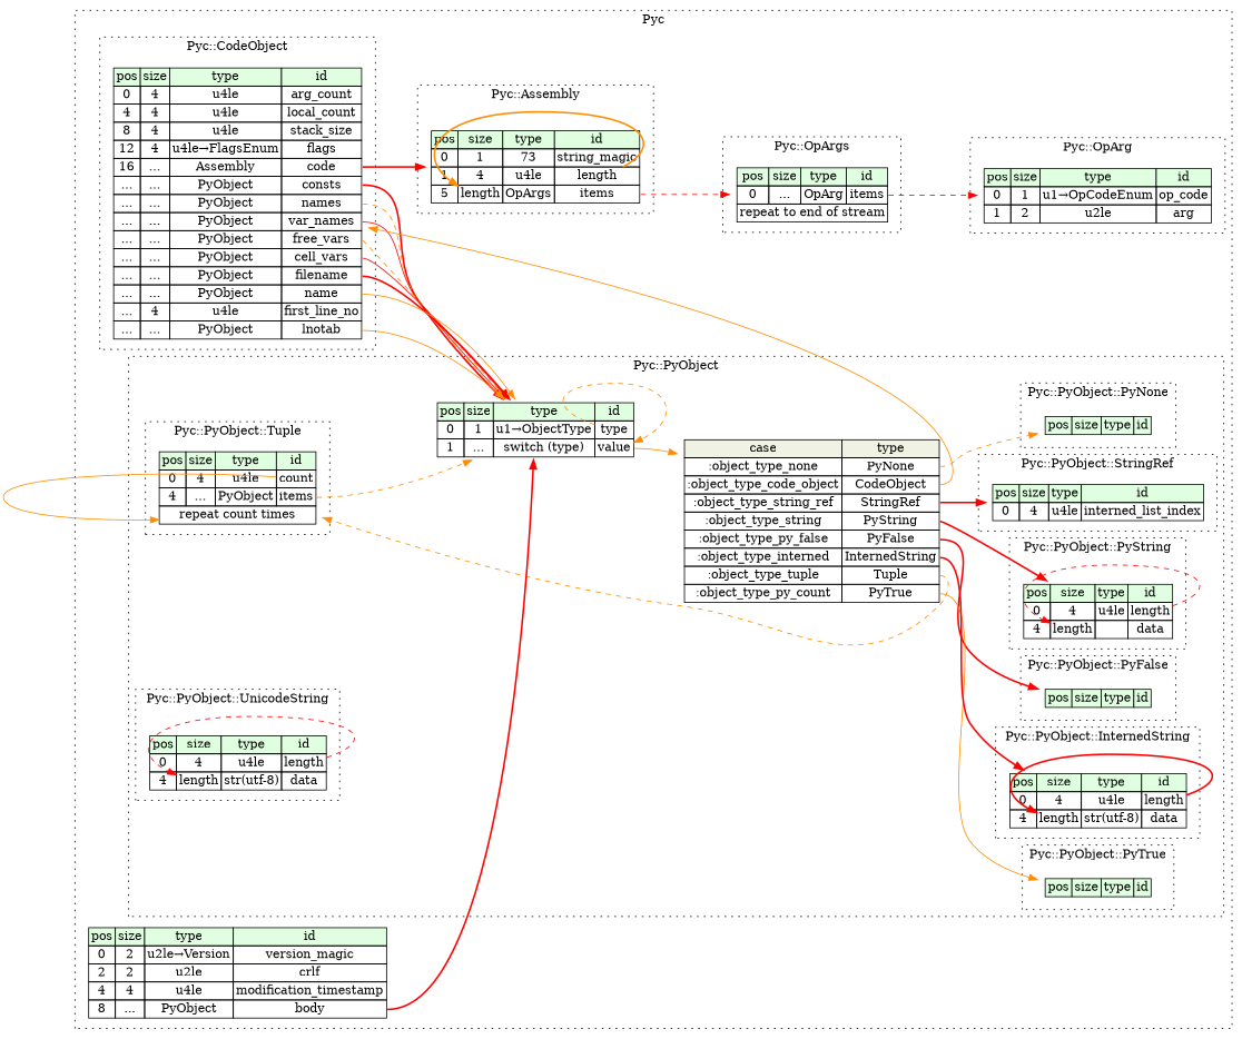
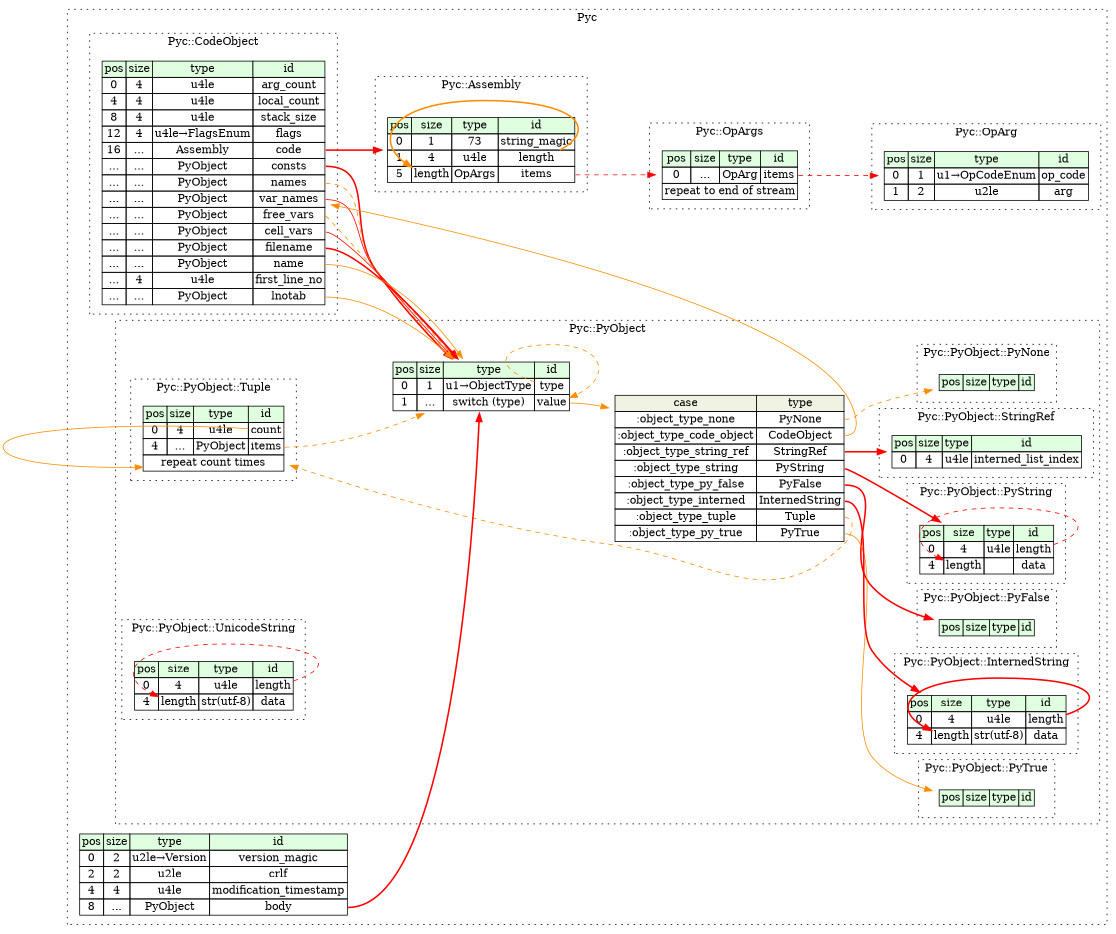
  digraph {
    rankdir=LR
    node [shape=plaintext]
    edge [style=bold tailport=length_type color=red]
    n1 [label=<<TABLE BORDER="0" CELLBORDER="1" CELLSPACING="0"> 				<TR><TD BGCOLOR="#E0FFE0">pos</TD><TD BGCOLOR="#E0FFE0">size</TD><TD BGCOLOR="#E0FFE0">type</TD><TD BGCOLOR="#E0FFE0">id</TD></TR> 				<TR><TD PORT="arg_count_pos">0</TD><TD PORT="arg_count_size">4</TD><TD>u4le</TD><TD PORT="arg_count_type">arg_count</TD></TR> 				<TR><TD PORT="local_count_pos">4</TD><TD PORT="local_count_size">4</TD><TD>u4le</TD><TD PORT="local_count_type">local_count</TD></TR> 				<TR><TD PORT="stack_size_pos">8</TD><TD PORT="stack_size_size">4</TD><TD>u4le</TD><TD PORT="stack_size_type">stack_size</TD></TR> 				<TR><TD PORT="flags_pos">12</TD><TD PORT="flags_size">4</TD><TD>u4le→FlagsEnum</TD><TD PORT="flags_type">flags</TD></TR> 				<TR><TD PORT="code_pos">16</TD><TD PORT="code_size">...</TD><TD>Assembly</TD><TD PORT="code_type">code</TD></TR> 				<TR><TD PORT="consts_pos">...</TD><TD PORT="consts_size">...</TD><TD>PyObject</TD><TD PORT="consts_type">consts</TD></TR> 				<TR><TD PORT="names_pos">...</TD><TD PORT="names_size">...</TD><TD>PyObject</TD><TD PORT="names_type">names</TD></TR> 				<TR><TD PORT="var_names_pos">...</TD><TD PORT="var_names_size">...</TD><TD>PyObject</TD><TD PORT="var_names_type">var_names</TD></TR> 				<TR><TD PORT="free_vars_pos">...</TD><TD PORT="free_vars_size">...</TD><TD>PyObject</TD><TD PORT="free_vars_type">free_vars</TD></TR> 				<TR><TD PORT="cell_vars_pos">...</TD><TD PORT="cell_vars_size">...</TD><TD>PyObject</TD><TD PORT="cell_vars_type">cell_vars</TD></TR> 				<TR><TD PORT="filename_pos">...</TD><TD PORT="filename_size">...</TD><TD>PyObject</TD><TD PORT="filename_type">filename</TD></TR> 				<TR><TD PORT="name_pos">...</TD><TD PORT="name_size">...</TD><TD>PyObject</TD><TD PORT="name_type">name</TD></TR> 				<TR><TD PORT="first_line_no_pos">...</TD><TD PORT="first_line_no_size">4</TD><TD>u4le</TD><TD PORT="first_line_no_type">first_line_no</TD></TR> 				<TR><TD PORT="lnotab_pos">...</TD><TD PORT="lnotab_size">...</TD><TD>PyObject</TD><TD PORT="lnotab_type">lnotab</TD></TR> 			</TABLE>>]
    n2 [label=<<TABLE BORDER="0" CELLBORDER="1" CELLSPACING="0"> 				<TR><TD BGCOLOR="#E0FFE0">pos</TD><TD BGCOLOR="#E0FFE0">size</TD><TD BGCOLOR="#E0FFE0">type</TD><TD BGCOLOR="#E0FFE0">id</TD></TR> 				<TR><TD PORT="string_magic_pos">0</TD><TD PORT="string_magic_size">1</TD><TD>73</TD><TD PORT="string_magic_type">string_magic</TD></TR> 				<TR><TD PORT="length_pos">1</TD><TD PORT="length_size">4</TD><TD>u4le</TD><TD PORT="length_type">length</TD></TR> 				<TR><TD PORT="items_pos">5</TD><TD PORT="items_size">length</TD><TD>OpArgs</TD><TD PORT="items_type">items</TD></TR> 			</TABLE>>]
    n3 [label=<<TABLE BORDER="0" CELLBORDER="1" CELLSPACING="0"> 				<TR><TD BGCOLOR="#E0FFE0">pos</TD><TD BGCOLOR="#E0FFE0">size</TD><TD BGCOLOR="#E0FFE0">type</TD><TD BGCOLOR="#E0FFE0">id</TD></TR> 				<TR><TD PORT="op_code_pos">0</TD><TD PORT="op_code_size">1</TD><TD>u1→OpCodeEnum</TD><TD PORT="op_code_type">op_code</TD></TR> 				<TR><TD PORT="arg_pos">1</TD><TD PORT="arg_size">2</TD><TD>u2le</TD><TD PORT="arg_type">arg</TD></TR> 			</TABLE>>]
    n4 [label=<<TABLE BORDER="0" CELLBORDER="1" CELLSPACING="0"> 					<TR><TD BGCOLOR="#E0FFE0">pos</TD><TD BGCOLOR="#E0FFE0">size</TD><TD BGCOLOR="#E0FFE0">type</TD><TD BGCOLOR="#E0FFE0">id</TD></TR> 				</TABLE>>]
    n5 [label=<<TABLE BORDER="0" CELLBORDER="1" CELLSPACING="0"> 					<TR><TD BGCOLOR="#E0FFE0">pos</TD><TD BGCOLOR="#E0FFE0">size</TD><TD BGCOLOR="#E0FFE0">type</TD><TD BGCOLOR="#E0FFE0">id</TD></TR> 				</TABLE>>]
    n6 [label=<<TABLE BORDER="0" CELLBORDER="1" CELLSPACING="0"> 					<TR><TD BGCOLOR="#E0FFE0">pos</TD><TD BGCOLOR="#E0FFE0">size</TD><TD BGCOLOR="#E0FFE0">type</TD><TD BGCOLOR="#E0FFE0">id</TD></TR> 					<TR><TD PORT="interned_list_index_pos">0</TD><TD PORT="interned_list_index_size">4</TD><TD>u4le</TD><TD PORT="interned_list_index_type">interned_list_index</TD></TR> 				</TABLE>>]
    n7 [label=<<TABLE BORDER="0" CELLBORDER="1" CELLSPACING="0"> 					<TR><TD BGCOLOR="#E0FFE0">pos</TD><TD BGCOLOR="#E0FFE0">size</TD><TD BGCOLOR="#E0FFE0">type</TD><TD BGCOLOR="#E0FFE0">id</TD></TR> 				</TABLE>>]
    n8 [label=<<TABLE BORDER="0" CELLBORDER="1" CELLSPACING="0"> 					<TR><TD BGCOLOR="#E0FFE0">pos</TD><TD BGCOLOR="#E0FFE0">size</TD><TD BGCOLOR="#E0FFE0">type</TD><TD BGCOLOR="#E0FFE0">id</TD></TR> 					<TR><TD PORT="count_pos">0</TD><TD PORT="count_size">4</TD><TD>u4le</TD><TD PORT="count_type">count</TD></TR> 					<TR><TD PORT="items_pos">4</TD><TD PORT="items_size">...</TD><TD>PyObject</TD><TD PORT="items_type">items</TD></TR> 					<TR><TD COLSPAN="4" PORT="items__repeat">repeat count times</TD></TR> 				</TABLE>>]
    n9 [label=<<TABLE BORDER="0" CELLBORDER="1" CELLSPACING="0"> 					<TR><TD BGCOLOR="#E0FFE0">pos</TD><TD BGCOLOR="#E0FFE0">size</TD><TD BGCOLOR="#E0FFE0">type</TD><TD BGCOLOR="#E0FFE0">id</TD></TR> 					<TR><TD PORT="length_pos">0</TD><TD PORT="length_size">4</TD><TD>u4le</TD><TD PORT="length_type">length</TD></TR> 					<TR><TD PORT="data_pos">4</TD><TD PORT="data_size">length</TD><TD>str(utf-8)</TD><TD PORT="data_type">data</TD></TR> 				</TABLE>>]
    n10 [label=<<TABLE BORDER="0" CELLBORDER="1" CELLSPACING="0"> 					<TR><TD BGCOLOR="#E0FFE0">pos</TD><TD BGCOLOR="#E0FFE0">size</TD><TD BGCOLOR="#E0FFE0">type</TD><TD BGCOLOR="#E0FFE0">id</TD></TR> 					<TR><TD PORT="length_pos">0</TD><TD PORT="length_size">4</TD><TD>u4le</TD><TD PORT="length_type">length</TD></TR> 					<TR><TD PORT="data_pos">4</TD><TD PORT="data_size">length</TD><TD>str(utf-8)</TD><TD PORT="data_type">data</TD></TR> 				</TABLE>>]
    n11 [label=<<TABLE BORDER="0" CELLBORDER="1" CELLSPACING="0"> 					<TR><TD BGCOLOR="#E0FFE0">pos</TD><TD BGCOLOR="#E0FFE0">size</TD><TD BGCOLOR="#E0FFE0">type</TD><TD BGCOLOR="#E0FFE0">id</TD></TR> 					<TR><TD PORT="length_pos">0</TD><TD PORT="length_size">4</TD><TD>u4le</TD><TD PORT="length_type">length</TD></TR> 					<TR><TD PORT="data_pos">4</TD><TD PORT="data_size">length</TD><TD></TD><TD PORT="data_type">data</TD></TR> 				</TABLE>>]
    n12 [label=<<TABLE BORDER="0" CELLBORDER="1" CELLSPACING="0"> 				<TR><TD BGCOLOR="#E0FFE0">pos</TD><TD BGCOLOR="#E0FFE0">size</TD><TD BGCOLOR="#E0FFE0">type</TD><TD BGCOLOR="#E0FFE0">id</TD></TR> 				<TR><TD PORT="type_pos">0</TD><TD PORT="type_size">1</TD><TD>u1→ObjectType</TD><TD PORT="type_type">type</TD></TR> 				<TR><TD PORT="value_pos">1</TD><TD PORT="value_size">...</TD><TD>switch (type)</TD><TD PORT="value_type">value</TD></TR> 			</TABLE>>]
-   n13 [label=<<TABLE BORDER="0" CELLBORDER="1" CELLSPACING="0"> 	<TR><TD BGCOLOR="#F0F2E4">case</TD><TD BGCOLOR="#F0F2E4">type</TD></TR> 	<TR><TD>:object_type_none</TD><TD PORT="case0">PyNone</TD></TR> 	<TR><TD>:object_type_code_object</TD><TD PORT="case1">CodeObject</TD></TR> 	<TR><TD>:object_type_string_ref</TD><TD PORT="case2">StringRef</TD></TR> 	<TR><TD>:object_type_string</TD><TD PORT="case3">PyString</TD></TR> 	<TR><TD>:object_type_py_false</TD><TD PORT="case4">PyFalse</TD></TR> 	<TR><TD>:object_type_interned</TD><TD PORT="case5">InternedString</TD></TR> 	<TR><TD>:object_type_tuple</TD><TD PORT="case6">Tuple</TD></TR> 	<TR><TD>:object_type_py_count</TD><TD PORT="case7">PyTrue</TD></TR> </TABLE>>]
+   n13 [label=<<TABLE BORDER="0" CELLBORDER="1" CELLSPACING="0"> 	<TR><TD BGCOLOR="#F0F2E4">case</TD><TD BGCOLOR="#F0F2E4">type</TD></TR> 	<TR><TD>:object_type_none</TD><TD PORT="case0">PyNone</TD></TR> 	<TR><TD>:object_type_code_object</TD><TD PORT="case1">CodeObject</TD></TR> 	<TR><TD>:object_type_string_ref</TD><TD PORT="case2">StringRef</TD></TR> 	<TR><TD>:object_type_string</TD><TD PORT="case3">PyString</TD></TR> 	<TR><TD>:object_type_py_false</TD><TD PORT="case4">PyFalse</TD></TR> 	<TR><TD>:object_type_interned</TD><TD PORT="case5">InternedString</TD></TR> 	<TR><TD>:object_type_tuple</TD><TD PORT="case6">Tuple</TD></TR> 	<TR><TD>:object_type_py_true</TD><TD PORT="case7">PyTrue</TD></TR> </TABLE>>]
    n14 [label=<<TABLE BORDER="0" CELLBORDER="1" CELLSPACING="0"> 				<TR><TD BGCOLOR="#E0FFE0">pos</TD><TD BGCOLOR="#E0FFE0">size</TD><TD BGCOLOR="#E0FFE0">type</TD><TD BGCOLOR="#E0FFE0">id</TD></TR> 				<TR><TD PORT="items_pos">0</TD><TD PORT="items_size">...</TD><TD>OpArg</TD><TD PORT="items_type">items</TD></TR> 				<TR><TD COLSPAN="4" PORT="items__repeat">repeat to end of stream</TD></TR> 			</TABLE>>]
    n15 [label=<<TABLE BORDER="0" CELLBORDER="1" CELLSPACING="0"> 			<TR><TD BGCOLOR="#E0FFE0">pos</TD><TD BGCOLOR="#E0FFE0">size</TD><TD BGCOLOR="#E0FFE0">type</TD><TD BGCOLOR="#E0FFE0">id</TD></TR> 			<TR><TD PORT="version_magic_pos">0</TD><TD PORT="version_magic_size">2</TD><TD>u2le→Version</TD><TD PORT="version_magic_type">version_magic</TD></TR> 			<TR><TD PORT="crlf_pos">2</TD><TD PORT="crlf_size">2</TD><TD>u2le</TD><TD PORT="crlf_type">crlf</TD></TR> 			<TR><TD PORT="modification_timestamp_pos">4</TD><TD PORT="modification_timestamp_size">4</TD><TD>u4le</TD><TD PORT="modification_timestamp_type">modification_timestamp</TD></TR> 			<TR><TD PORT="body_pos">8</TD><TD PORT="body_size">...</TD><TD>PyObject</TD><TD PORT="body_type">body</TD></TR> 		</TABLE>>]
    subgraph cluster_1 {
      label=Pyc
      style=dotted
      n15
      subgraph cluster_2 {
        label="Pyc::CodeObject"
        style=dotted
        n1
      }
      subgraph cluster_3 {
        label="Pyc::Assembly"
        style=dotted
        n2
      }
      subgraph cluster_4 {
        label="Pyc::OpArg"
        style=dotted
        n3
      }
      subgraph cluster_5 {
        label="Pyc::PyObject"
        style=dotted
        n12
        n13
        subgraph cluster_6 {
          label="Pyc::PyObject::PyNone"
          style=dotted
          n4
        }
        subgraph cluster_7 {
          label="Pyc::PyObject::PyFalse"
          style=dotted
          n5
        }
        subgraph cluster_8 {
          label="Pyc::PyObject::StringRef"
          style=dotted
          n6
        }
        subgraph cluster_9 {
          label="Pyc::PyObject::PyTrue"
          style=dotted
          n7
        }
        subgraph cluster_10 {
          label="Pyc::PyObject::Tuple"
          style=dotted
          n8
        }
        subgraph cluster_11 {
          label="Pyc::PyObject::UnicodeString"
          style=dotted
          n9
        }
        subgraph cluster_12 {
          label="Pyc::PyObject::InternedString"
          style=dotted
          n10
        }
        subgraph cluster_13 {
          label="Pyc::PyObject::PyString"
          style=dotted
          n11
        }
      }
      subgraph cluster_14 {
        label="Pyc::OpArgs"
        style=dotted
        n14
      }
    }
    n1 -> n2 [tailport=code_type]
    n1 -> n12 [tailport=consts_type]
    n1 -> n12 [style=dashed tailport=names_type color=darkorange]
    n1 -> n12 [style=solid tailport=var_names_type]
    n1 -> n12 [style=dashed tailport=free_vars_type color=darkorange]
    n1 -> n12 [style=solid tailport=cell_vars_type]
    n1 -> n12 [tailport=filename_type]
    n1 -> n12 [style=solid tailport=name_type color=darkorange]
    n1 -> n12 [style=solid tailport=lnotab_type color=darkorange]
    n2 -> n2 [color=darkorange headport=items_size]
    n2 -> n14 [style=dashed tailport=items_type]
    n8 -> n8 [color=darkorange headport=items__repeat tailport=count_type style=solid]
    n8 -> n12 [style=dashed tailport=items_type color=darkorange]
    n9 -> n9 [headport=data_size style=dashed]
    n10 -> n10 [headport=data_size]
    n11 -> n11 [headport=data_size style=dashed]
    n12 -> n12 [color=darkorange headport=value_type tailport=type_type style=dashed]
    n12 -> n13 [style=solid tailport=value_type color=darkorange]
    n13 -> n1 [style=solid tailport=case1 color=darkorange]
    n13 -> n4 [style=dashed tailport=case0 color=darkorange]
    n13 -> n5 [tailport=case4]
    n13 -> n6 [tailport=case2]
    n13 -> n7 [style=solid tailport=case7 color=darkorange]
    n13 -> n8 [style=dashed tailport=case6 color=darkorange]
    n13 -> n10 [tailport=case5]
    n13 -> n11 [tailport=case3]
    n14 -> n3 [style=dashed tailport=items_type]
    n15 -> n12 [tailport=body_type]
  }
